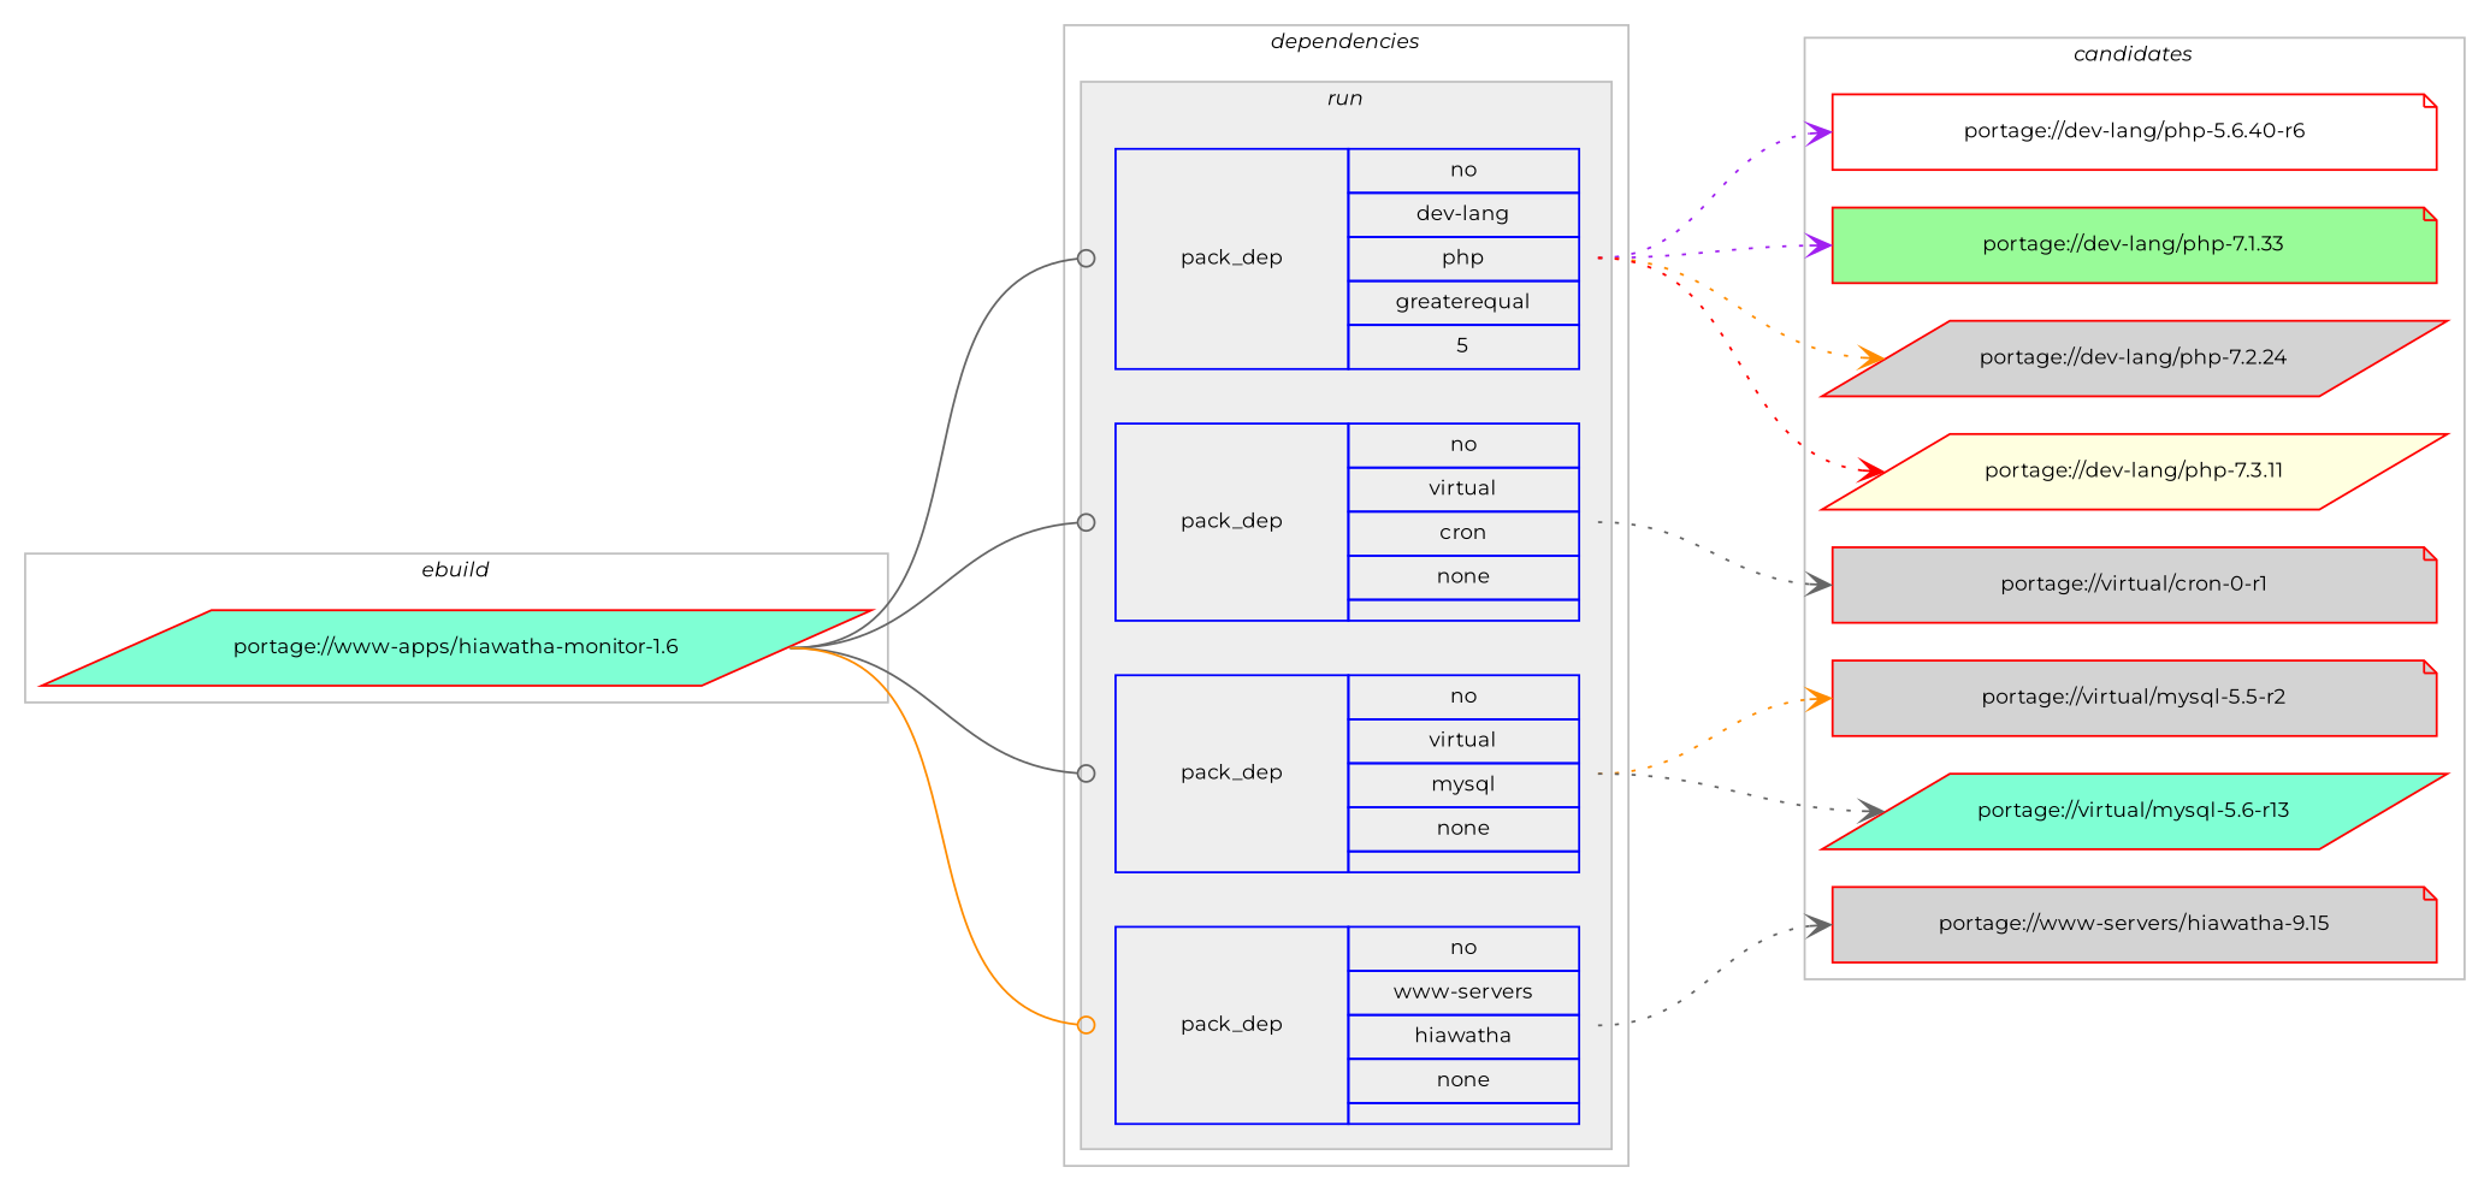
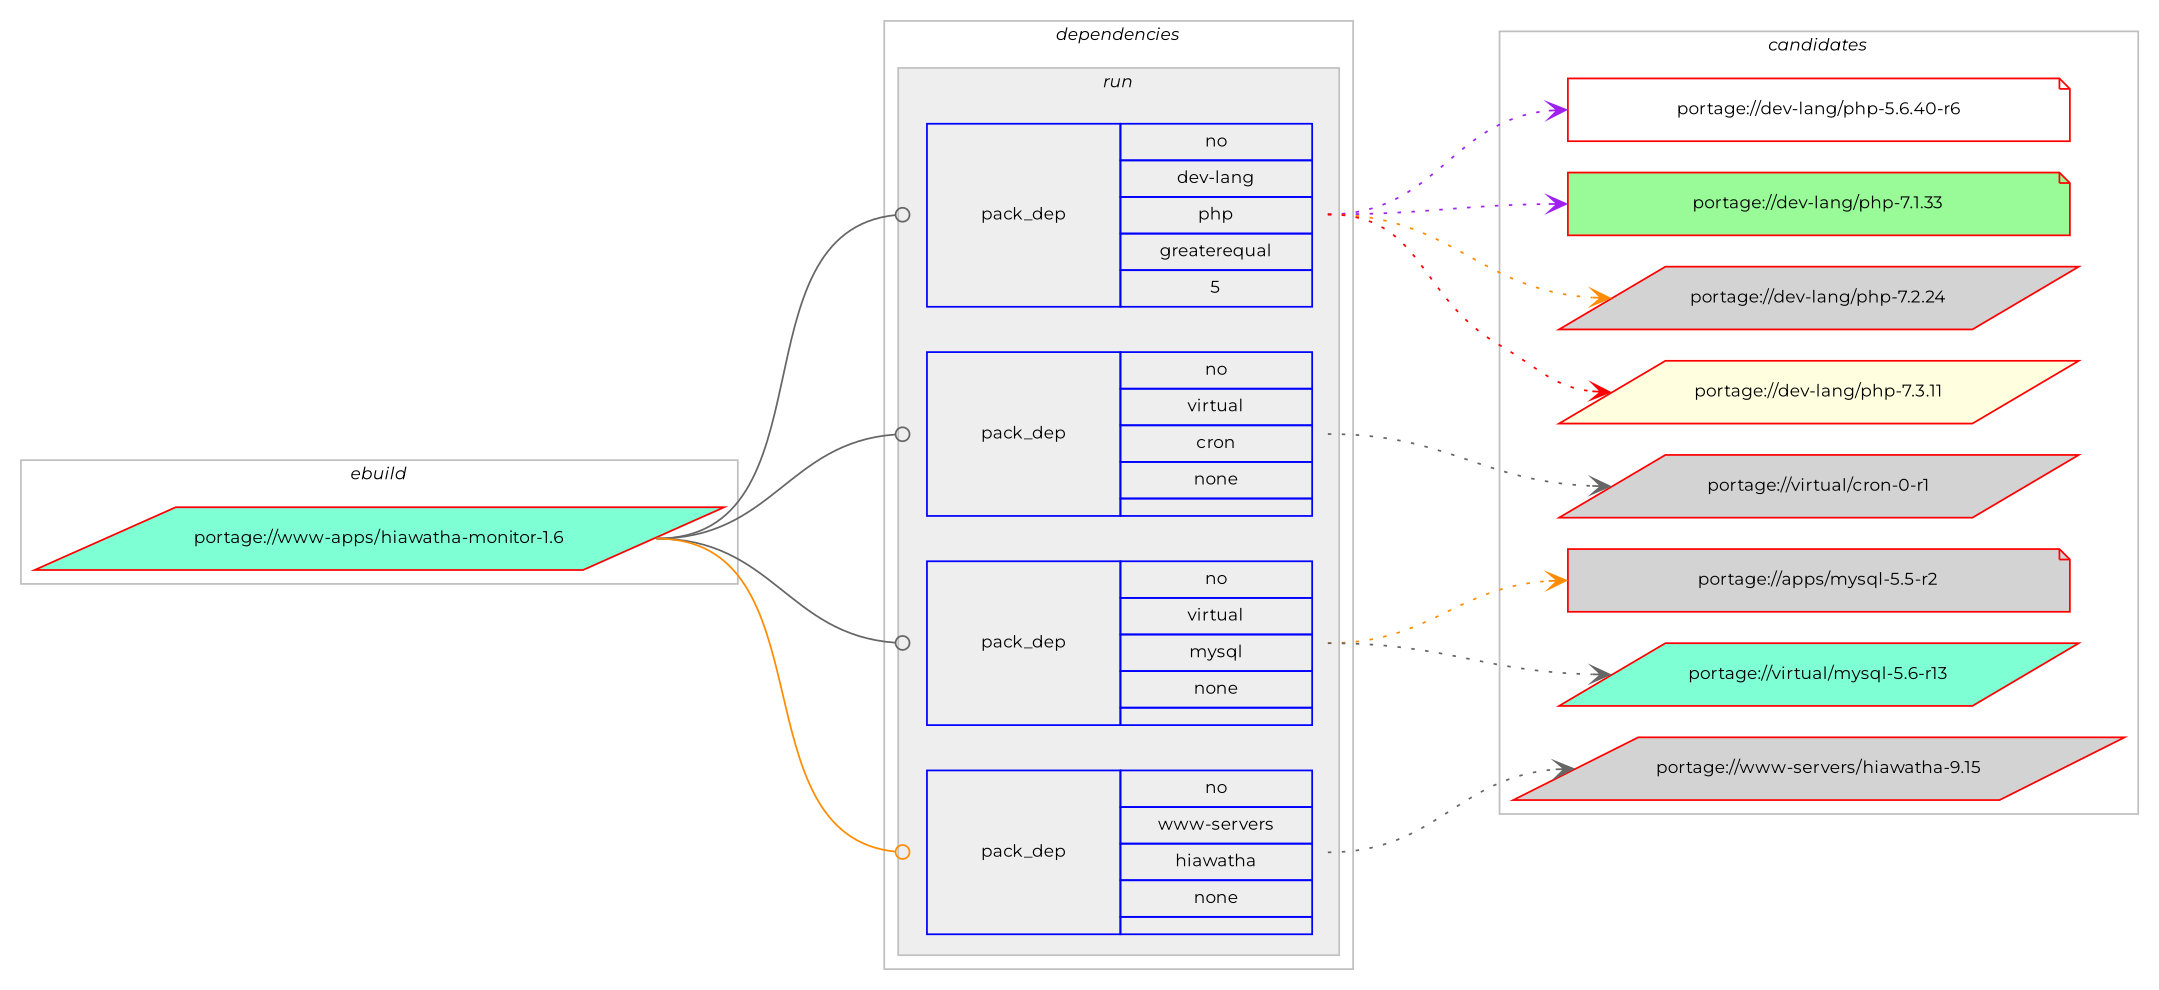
  digraph {
    compound=true
    concentrate=true
    fontname=Montserrat
    fontsize=10
    newrank=true
    rankdir=LR
    ranksep=1.5
    node [color=red fontname=Montserrat fontsize=10 shape=parallelogram style=filled]
    edge [arrowhead=vee color=gray40 fontname=Montserrat headport=w style=dotted tailport=e weight=100]
    n1 [fillcolor=aquamarine label="portage://www-apps/hiawatha-monitor-1.6" width=4]
    n2 [color=blue label=<<TABLE BORDER="0" CELLBORDER="1" CELLSPACING="0" CELLPADDING="4" WIDTH="220"><TR><TD ROWSPAN="6" CELLPADDING="30">pack_dep</TD></TR><TR><TD WIDTH="110">no</TD></TR><TR><TD>dev-lang</TD></TR><TR><TD>php</TD></TR><TR><TD>greaterequal</TD></TR><TR><TD>5</TD></TR></TABLE>> shape=none style=""]
    n3 [color=blue label=<<TABLE BORDER="0" CELLBORDER="1" CELLSPACING="0" CELLPADDING="4" WIDTH="220"><TR><TD ROWSPAN="6" CELLPADDING="30">pack_dep</TD></TR><TR><TD WIDTH="110">no</TD></TR><TR><TD>virtual</TD></TR><TR><TD>cron</TD></TR><TR><TD>none</TD></TR><TR><TD></TD></TR></TABLE>> shape=none style=""]
    n4 [color=blue label=<<TABLE BORDER="0" CELLBORDER="1" CELLSPACING="0" CELLPADDING="4" WIDTH="220"><TR><TD ROWSPAN="6" CELLPADDING="30">pack_dep</TD></TR><TR><TD WIDTH="110">no</TD></TR><TR><TD>virtual</TD></TR><TR><TD>mysql</TD></TR><TR><TD>none</TD></TR><TR><TD></TD></TR></TABLE>> shape=none style=""]
    n5 [color=blue label=<<TABLE BORDER="0" CELLBORDER="1" CELLSPACING="0" CELLPADDING="4" WIDTH="220"><TR><TD ROWSPAN="6" CELLPADDING="30">pack_dep</TD></TR><TR><TD WIDTH="110">no</TD></TR><TR><TD>www-servers</TD></TR><TR><TD>hiawatha</TD></TR><TR><TD>none</TD></TR><TR><TD></TD></TR></TABLE>> shape=none style=""]
    n6 [fillcolor=white label="portage://dev-lang/php-5.6.40-r6" shape=note width=4]
    n7 [fillcolor=palegreen label="portage://dev-lang/php-7.1.33" shape=note width=4]
    n8 [fillcolor=lightgrey label="portage://dev-lang/php-7.2.24" width=4]
    n9 [fillcolor=lightyellow label="portage://dev-lang/php-7.3.11" width=4]
-   n10 [fillcolor=lightgrey label="portage://virtual/cron-0-r1" shape=note width=4]
-   n11 [fillcolor=lightgrey label="portage://virtual/mysql-5.5-r2" shape=note width=4]
+   n10 [fillcolor=lightgrey label="portage://virtual/cron-0-r1" width=4]
+   n11 [fillcolor=lightgrey label="portage://apps/mysql-5.5-r2" shape=note width=4]
    n12 [fillcolor=aquamarine label="portage://virtual/mysql-5.6-r13" width=4]
-   n13 [fillcolor=lightgrey label="portage://www-servers/hiawatha-9.15" shape=note width=4]
+   n13 [fillcolor=lightgrey label="portage://www-servers/hiawatha-9.15" width=4]
    subgraph cluster_1 {
      color=gray
      label=<<i>dependencies</i>>
      subgraph cluster_2 {
        color=gray
        fillcolor="#eeeeee"
        label=<<i>compile</i>>
        style=filled
      }
      subgraph cluster_3 {
        color=gray
        fillcolor="#eeeeee"
        label=<<i>compile and run</i>>
        style=filled
      }
      subgraph cluster_4 {
        color=gray
        fillcolor="#eeeeee"
        label=<<i>run</i>>
        style=filled
        subgraph sub_5 {
          color=gray
          fillcolor="#eeeeee"
          label=<<i>run</i>>
          style=filled
          n2
        }
        subgraph sub_6 {
          color=gray
          fillcolor="#eeeeee"
          label=<<i>run</i>>
          style=filled
          n3
        }
        subgraph sub_7 {
          color=gray
          fillcolor="#eeeeee"
          label=<<i>run</i>>
          style=filled
          n4
        }
        subgraph sub_8 {
          color=gray
          fillcolor="#eeeeee"
          label=<<i>run</i>>
          style=filled
          n5
        }
      }
    }
    subgraph cluster_9 {
      color=gray
      label=<<i>ebuild</i>>
      rank=same
      n1
    }
    subgraph cluster_10 {
      color=gray
      label=<<i>candidates</i>>
      rank=same
      subgraph sub_11 {
        color=black
        label=<<i>candidates</i>>
        nodesep=1
        rank=same
        n6
        n7
        n8
        n9
      }
      subgraph sub_12 {
        color=black
        label=<<i>candidates</i>>
        nodesep=1
        rank=same
        n10
      }
      subgraph sub_13 {
        color=black
        label=<<i>candidates</i>>
        nodesep=1
        rank=same
        n11
        n12
      }
      subgraph sub_14 {
        color=black
        label=<<i>candidates</i>>
        nodesep=1
        rank=same
        n13
      }
    }
    n1 -> n2 [arrowhead=odot style=solid weight=20]
    n1 -> n3 [arrowhead=odot style=solid weight=20]
    n1 -> n4 [arrowhead=odot style=solid weight=20]
    n1 -> n5 [arrowhead=odot color=darkorange style=solid weight=20]
    n2 -> n6 [color=purple]
    n2 -> n7 [color=purple]
    n2 -> n8 [color=darkorange]
    n2 -> n9 [color=red]
    n3 -> n10
    n4 -> n11 [color=darkorange]
    n4 -> n12
    n5 -> n13
  }
